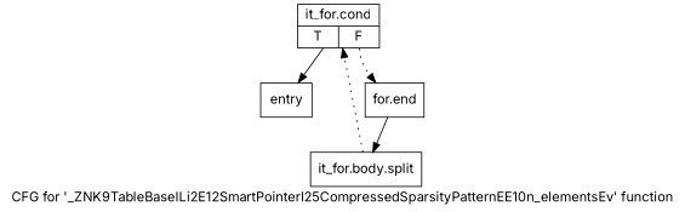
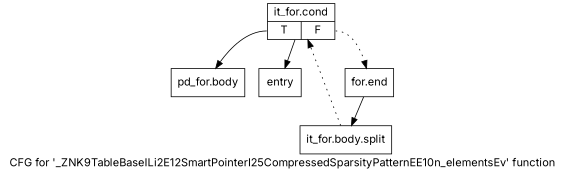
  digraph {
    fontname=Inter
    label="CFG for '_ZNK9TableBaseILi2E12SmartPointerI25CompressedSparsityPatternEE10n_elementsEv' function"
    node [fontname=Inter shape=record]
    edge [fontname=Inter style=solid]
    n1 [label="{entry}"]
    n2 [label="{it_for.cond|{<s0>T|<s1>F}}"]
+   n3 [label="{pd_for.body}"]
    n4 [label="{for.end}"]
    n5 [label="{it_for.body.split}"]
    n2 -> n1
+   n2 -> n3 [tailport=s0]
    n2 -> n4 [style=dotted tailport=s1]
    n4 -> n5
    n5 -> n2 [style=dotted]
  }
